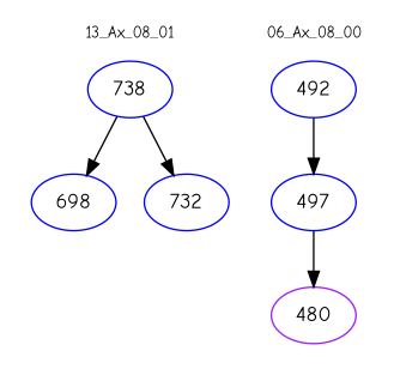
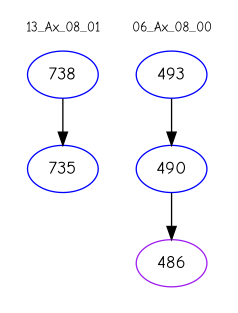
  digraph {
    fontname="Comic Neue"
    node [color=blue fontname="Comic Neue"]
    edge [color=black fontname="Comic Neue"]
    n1 [label=738]
-   n2 [label=698]
-   n3 [label=732]
-   n4 [label=492]
-   n5 [label=497]
-   n6 [color=purple label=480]
+   n3 [label=735]
+   n4 [label=493]
+   n5 [label=490]
+   n6 [color=purple label=486]
    subgraph cluster_1 {
      color=white
      fontsize=10
      label="13_Ax_08_01"
      n1
-     n2
      n3
    }
    subgraph cluster_2 {
      color=white
      fontsize=10
      label="06_Ax_08_00"
      n4
      n5
      n6
    }
-   n1 -> n2
    n1 -> n3
    n4 -> n5
    n5 -> n6
  }
